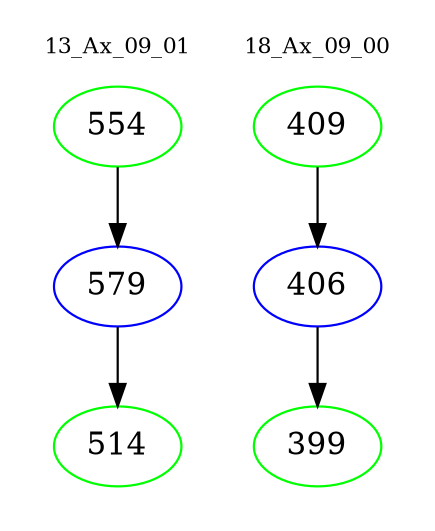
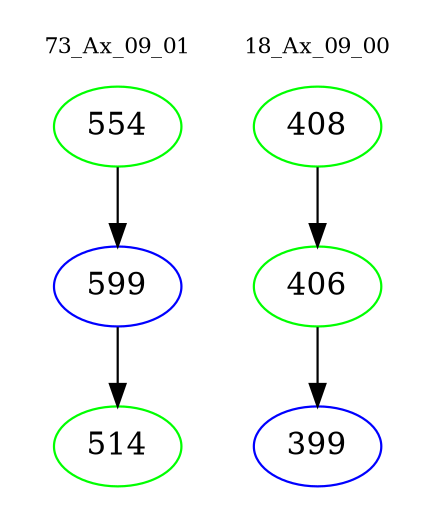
  digraph {
    node [color=green]
    edge [color=black]
    n1 [label=554]
-   n2 [color=blue label=579]
+   n2 [color=blue label=599]
    n3 [label=514]
-   n4 [label=409]
-   n5 [color=blue label=406]
-   n6 [label=399]
+   n4 [label=408]
+   n5 [label=406]
+   n6 [color=blue label=399]
    subgraph cluster_1 {
      color=white
      fontsize=10
-     label="13_Ax_09_01"
+     label="73_Ax_09_01"
      n1
      n2
      n3
    }
    subgraph cluster_2 {
      color=white
      fontsize=10
      label="18_Ax_09_00"
      n4
      n5
      n6
    }
    n1 -> n2
    n2 -> n3
    n4 -> n5
    n5 -> n6
  }
